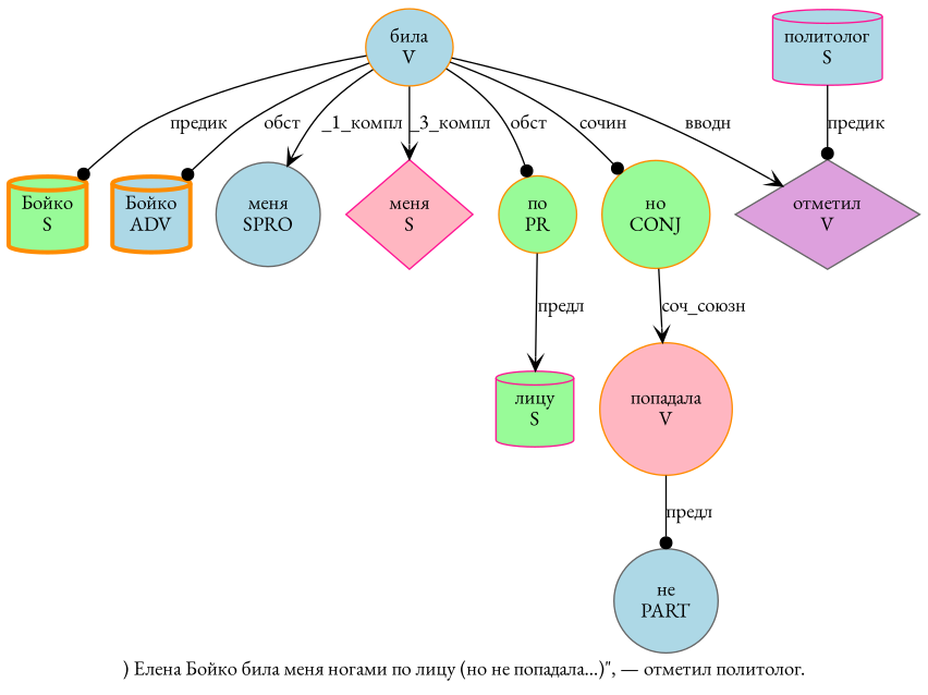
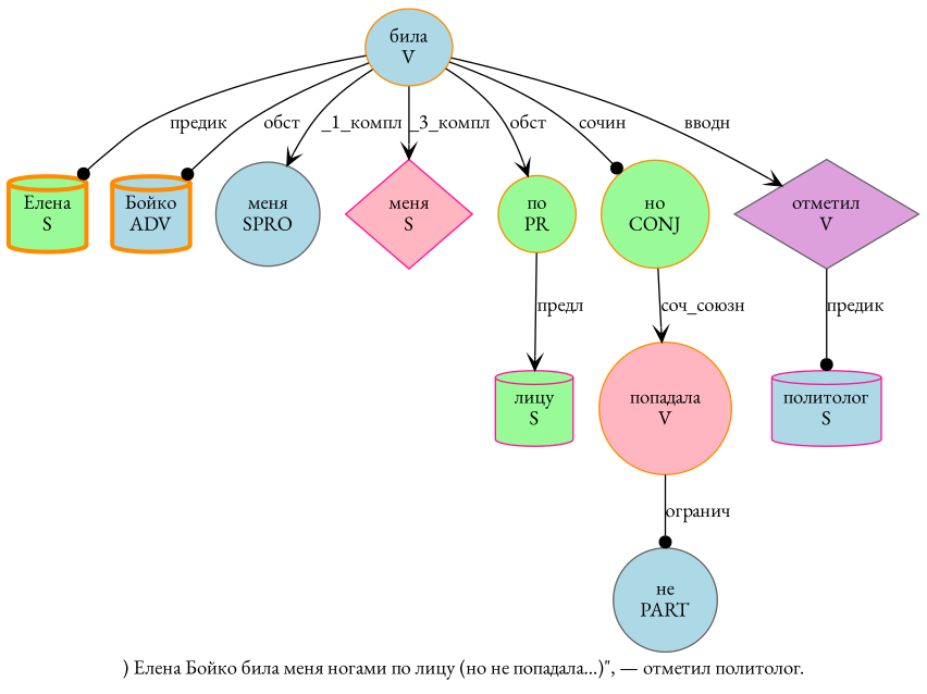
  digraph {
    fontname="EB Garamond"
    label=") Елена Бойко била меня ногами по лицу (но не попадала…)\", — отметил политолог."
    node [color=darkorange fillcolor=lightblue fontname="EB Garamond" penwidth=1 shape=cylinder style=filled]
    edge [arrowhead=dot fontname="EB Garamond"]
-   n1 [fillcolor=palegreen label="Бойко\nS" penwidth=3]
+   n1 [fillcolor=palegreen label="Елена\nS" penwidth=3]
    n2 [label="Бойко\nADV" penwidth=3]
    n3 [label="била\nV" shape=ellipse]
    n4 [color=gray40 label="меня\nSPRO" shape=circle]
    n5 [color=deeppink fillcolor=lightpink label="меня\nS" shape=diamond]
    n6 [fillcolor=palegreen label="по\nPR" shape=ellipse]
    n7 [fillcolor=palegreen label="но\nCONJ" shape=circle]
    n8 [color=gray40 fillcolor=plum label="отметил\nV" shape=diamond]
    n9 [color=deeppink fillcolor=palegreen label="лицу\nS"]
    n10 [fillcolor=lightpink label="попадала\nV" shape=circle]
    n11 [color=deeppink label="политолог\nS"]
    n12 [color=gray40 label="не\nPART" shape=circle]
    n3 -> n1 [label="предик"]
    n3 -> n2 [label="обст"]
    n3 -> n4 [arrowhead=vee label="_1_компл"]
    n3 -> n5 [arrowhead=vee label="_3_компл"]
-   n3 -> n6 [label="обст"]
+   n3 -> n6 [arrowhead=vee label="обст"]
    n3 -> n7 [label="сочин"]
    n3 -> n8 [arrowhead=vee label="вводн"]
    n6 -> n9 [arrowhead=vee label="предл"]
    n7 -> n10 [arrowhead=vee label="соч_союзн"]
-   n11 -> n8 [label="предик"]
-   n10 -> n12 [label="предл"]
+   n8 -> n11 [label="предик"]
+   n10 -> n12 [label="огранич"]
  }
